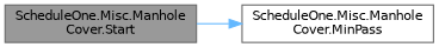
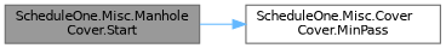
  digraph {
    rankdir=LR
    node [fontname=Helvetica fontsize=10 shape=box style=filled]
    n1 [color=gray40 fillcolor=grey60 fontcolor=black height=0.2 label="ScheduleOne.Misc.Manhole\lCover.Start" width=0.4]
-   n2 [color=grey40 fillcolor=white height=0.2 label="ScheduleOne.Misc.Manhole\lCover.MinPass" width=0.4]
+   n2 [color=grey40 fillcolor=white height=0.2 label="ScheduleOne.Misc.Cover\lCover.MinPass" width=0.4]
    n1 -> n2 [color=steelblue1 fontname=Helvetica fontsize=10 labelfontname=Helvetica labelfontsize=10 style=solid]
  }
